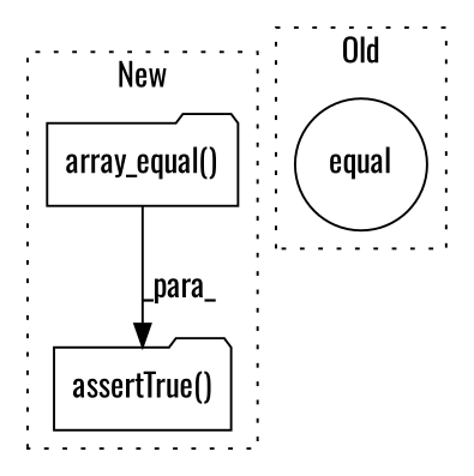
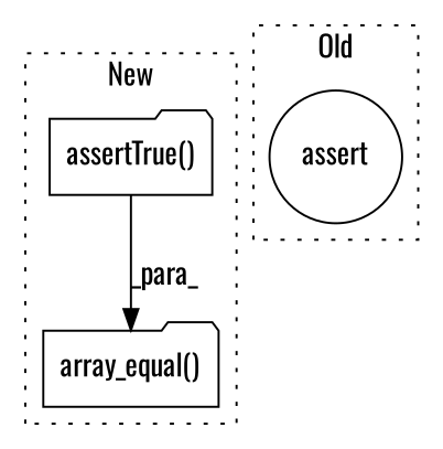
  digraph {
    fontname=Oswald
    node [a=75 shape=folder fontname=Oswald]
    n1 [l="15,1" label="array_equal()" s="2817,2928"]
    n2 [l="16,1" label="assertTrue()" s="2801,2929"]
-   n3 [a=65 l=7 label=equal s=3075 shape=circle]
+   n3 [a=65 l=7 label=assert s=3075 shape=circle]
    subgraph cluster_1 {
      label=New
      style=dotted
      n1
      n2
    }
    subgraph cluster_2 {
      label=Old
      style=dotted
      n3
    }
-   n1 -> n2 [label=_para_ fontname=Oswald]
+   n2 -> n1 [label=_para_ fontname=Oswald]
  }
